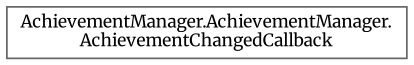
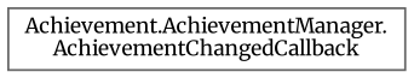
  digraph {
    rankdir=LR
    fontname=Merriweather
-   n1 [color=grey40 fillcolor=white fontname=Merriweather fontsize=10 height=0.2 label="AchievementManager.AchievementManager.\lAchievementChangedCallback" shape=box style=filled width=0.4]
+   n1 [color=grey40 fillcolor=white fontname=Merriweather fontsize=10 height=0.2 label="Achievement.AchievementManager.\lAchievementChangedCallback" shape=box style=filled width=0.4]
  }
